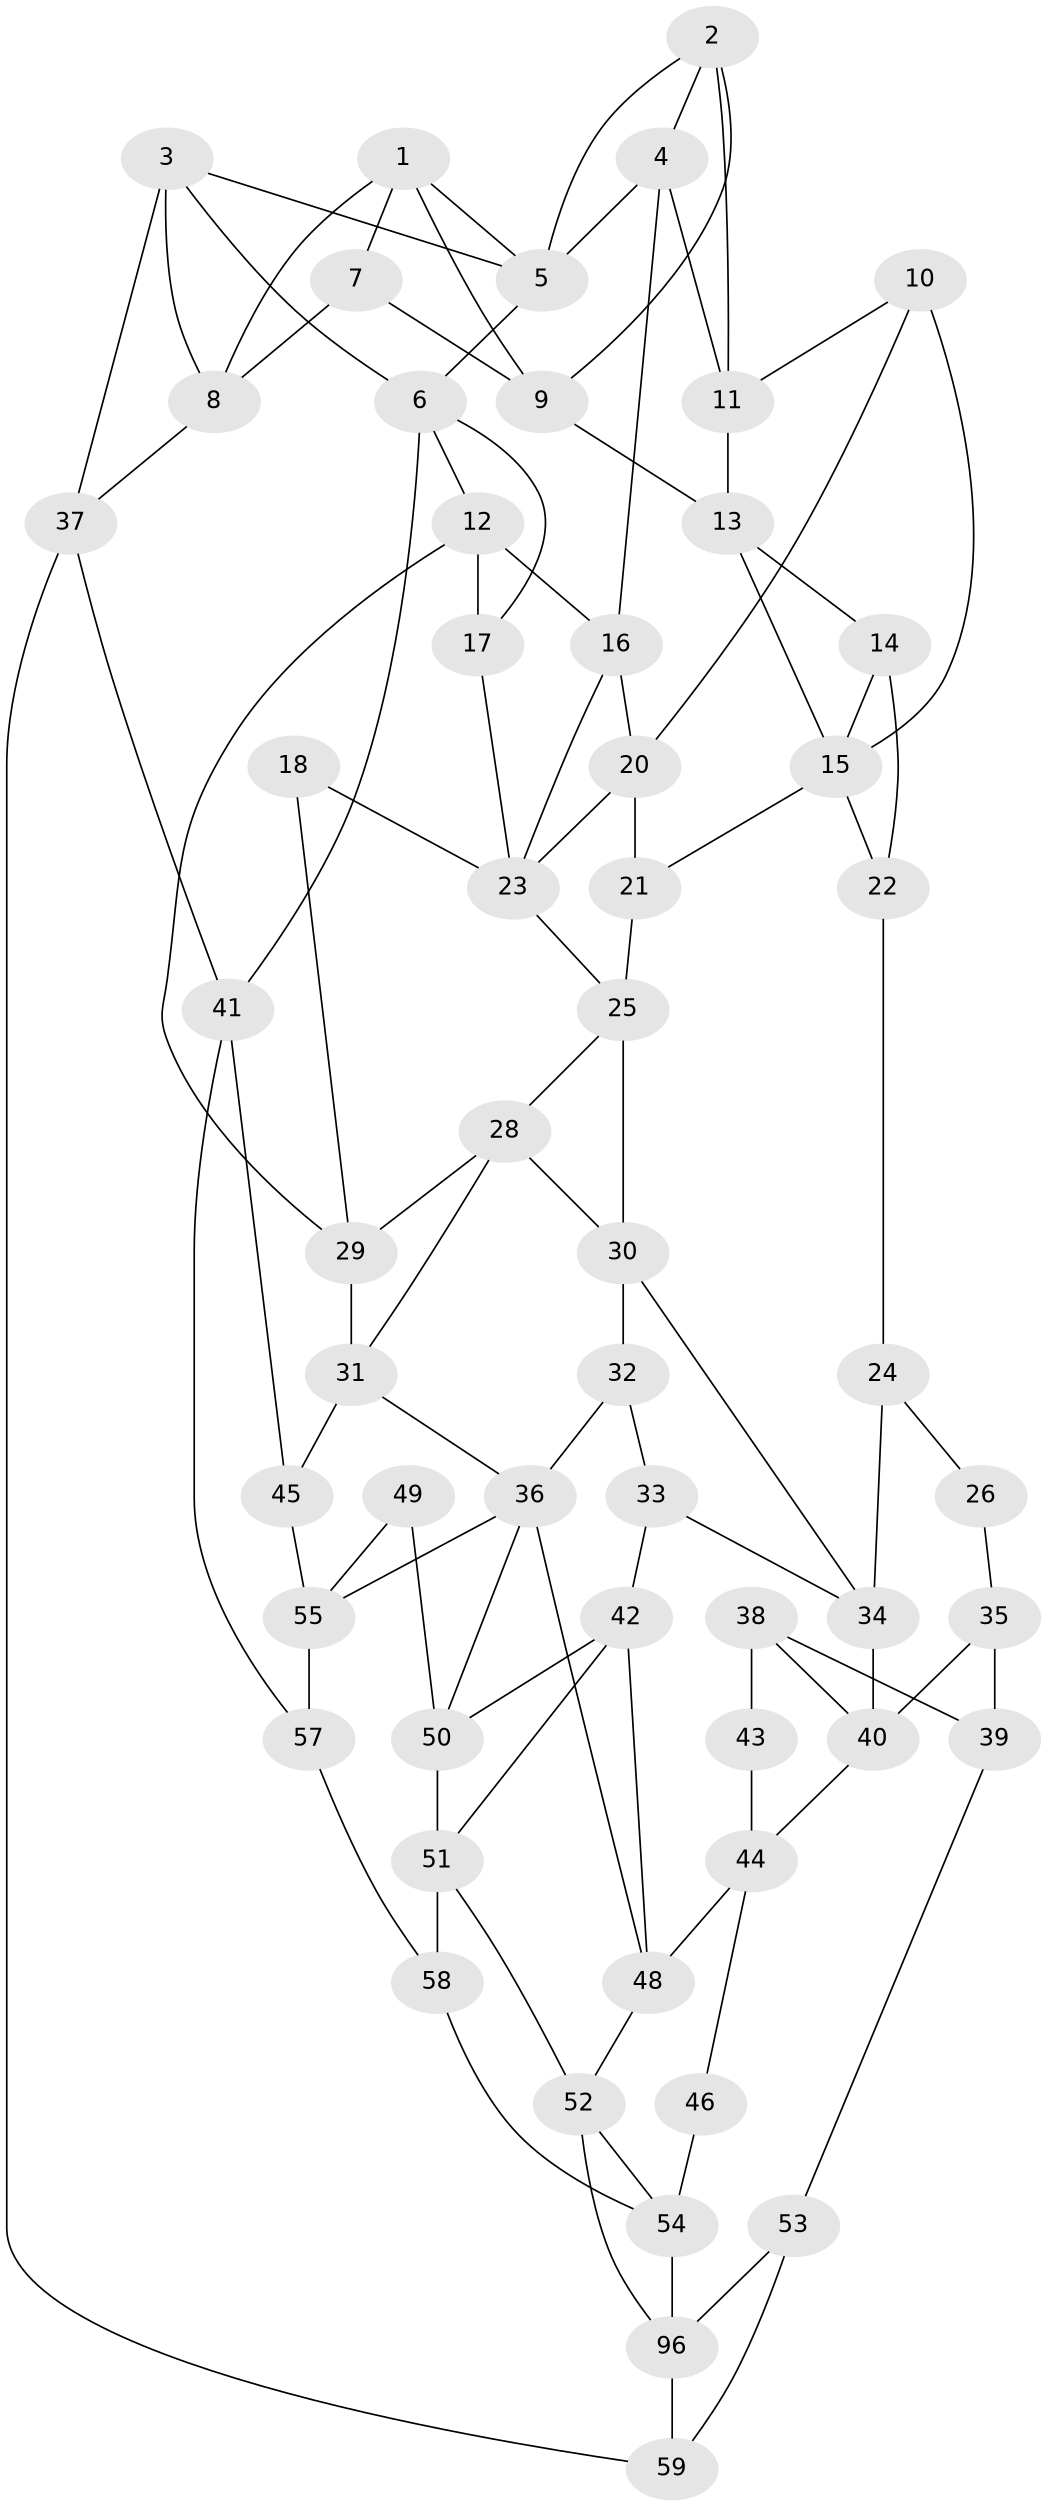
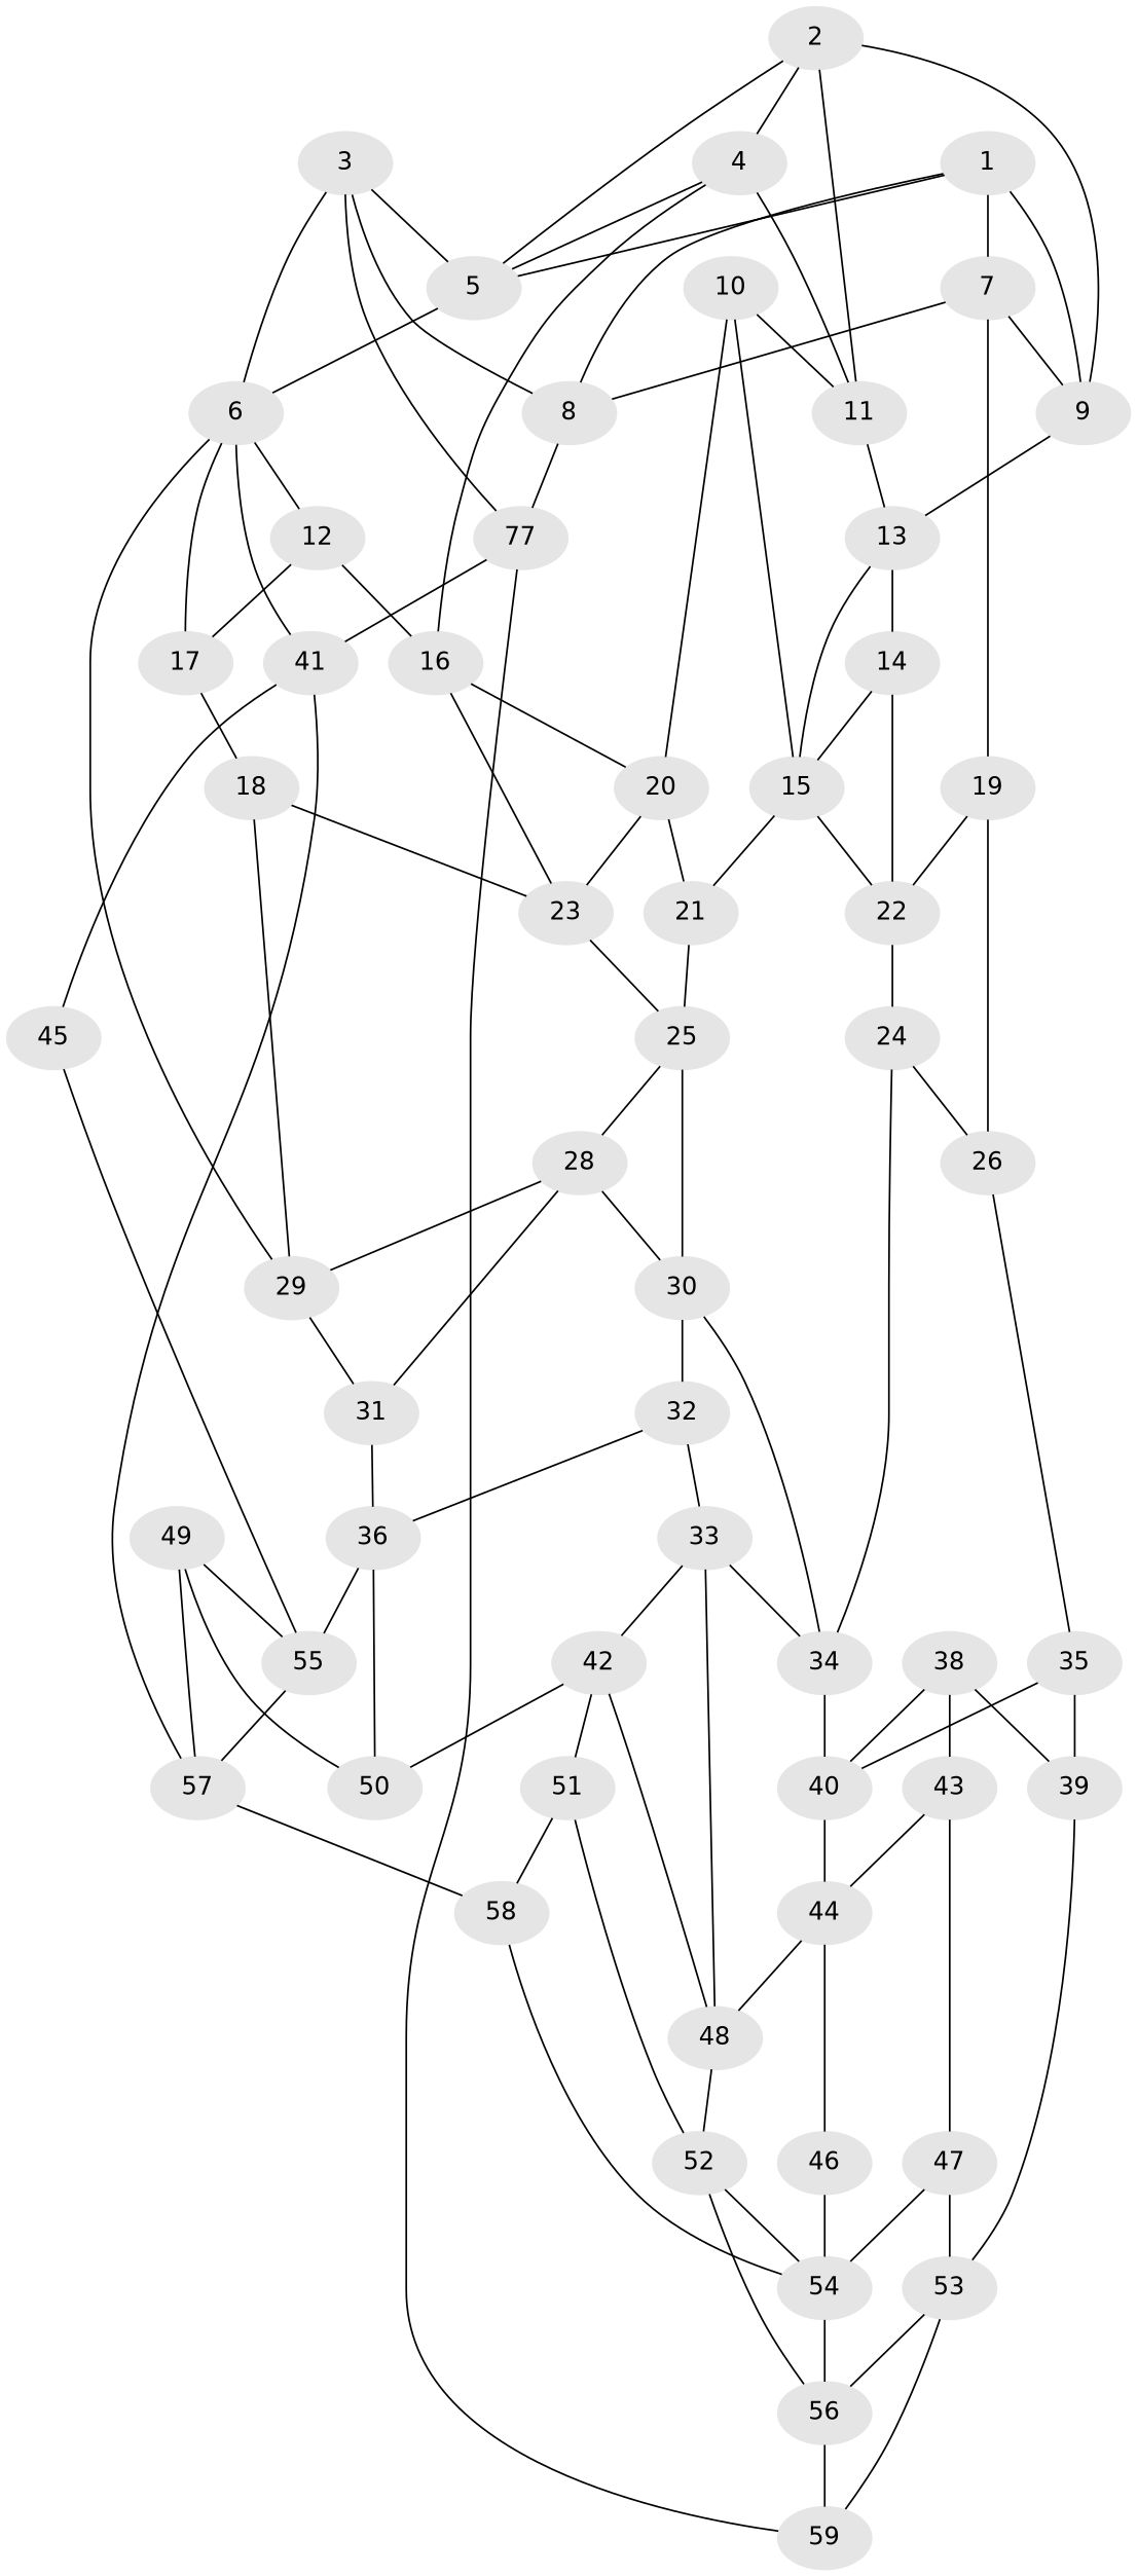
  graph {
    fontname="DejaVu Sans"
    node [color=gray90 fontname="DejaVu Sans" style=filled]
    edge [fontname="DejaVu Sans" weight=1.0]
    1
    5
    7
    8
    9
    6
-   37
+   19
+   37 [label=77]
    13
    2
    4
    11
    16
    3
    12
    17
    29
    41
    59
    20
    23
    18
    31
    45
    57
    22
    26
    15
    14
    10
    21
    24
    25
    35
    28
    30
    34
    40
    32
    39
    53
-   56 [label=96]
+   56
    36
    33
    50
    55
    42
    48
    51
    52
    44
    38
    43
+   47
    46
    58
    54
    49
    1 -- 5
    1 -- 7
    1 -- 8
    1 -- 9
    5 -- 6
    7 -- 8
    7 -- 9
+   7 -- 19
    8 -- 37
    9 -- 13
    6 -- 12
    6 -- 17
-   12 -- 29
+   6 -- 29
    6 -- 41
+   19 -- 22
+   19 -- 26 [weight=2.0]
    37 -- 41
    37 -- 59
    13 -- 15
    13 -- 14
    2 -- 5
    2 -- 9
    2 -- 4
    2 -- 11
    4 -- 5
    4 -- 11
    4 -- 16
    11 -- 13
    16 -- 20
    16 -- 23
    3 -- 5
    3 -- 8
    3 -- 6
    3 -- 37
    12 -- 16
    12 -- 17 [weight=2.0]
-   17 -- 23
+   17 -- 18
    29 -- 31 [weight=2.0]
    41 -- 45
    41 -- 57
    20 -- 23
    20 -- 21
    23 -- 25
    18 -- 29 [weight=2.0]
    18 -- 23
-   31 -- 45 [weight=2.0]
    31 -- 36
    45 -- 55
    57 -- 58
    22 -- 24
    26 -- 35
    15 -- 22
    15 -- 21
    14 -- 22
    14 -- 15 [weight=2.0]
    10 -- 11
    10 -- 20
    10 -- 15
    21 -- 25 [weight=2.0]
    24 -- 26
    24 -- 34
    25 -- 28
    25 -- 30 [weight=2.0]
    35 -- 40 [weight=2.0]
    35 -- 39
    28 -- 29
    28 -- 31
    28 -- 30
    30 -- 34
    30 -- 32 [weight=2.0]
    34 -- 40
    40 -- 44
    32 -- 36
    32 -- 33
    39 -- 53
    53 -- 59
    53 -- 56
    56 -- 59
    36 -- 50
    36 -- 55
    33 -- 34
    33 -- 42
-   36 -- 48
-   50 -- 51
+   33 -- 48
    55 -- 57
    42 -- 50
    42 -- 48
    42 -- 51
    48 -- 52
    51 -- 52
    51 -- 58
    52 -- 56
    52 -- 54
    44 -- 48
    44 -- 46
    38 -- 40
    38 -- 39
    38 -- 43
    43 -- 44
+   43 -- 47
+   47 -- 53 [weight=2.0]
+   47 -- 54 [weight=2.0]
    46 -- 54 [weight=2.0]
    58 -- 54
    54 -- 56
+   49 -- 57
    49 -- 50
    49 -- 55
  }
